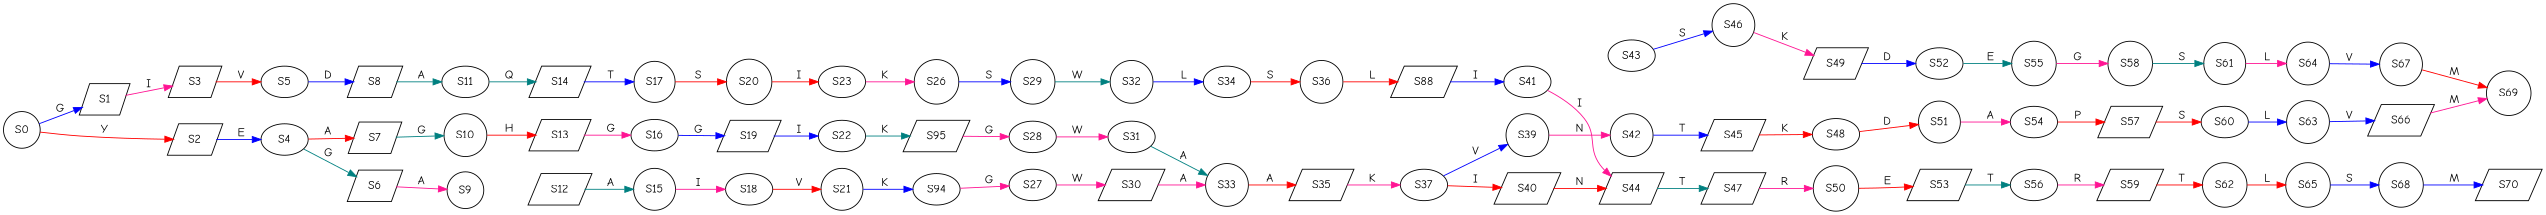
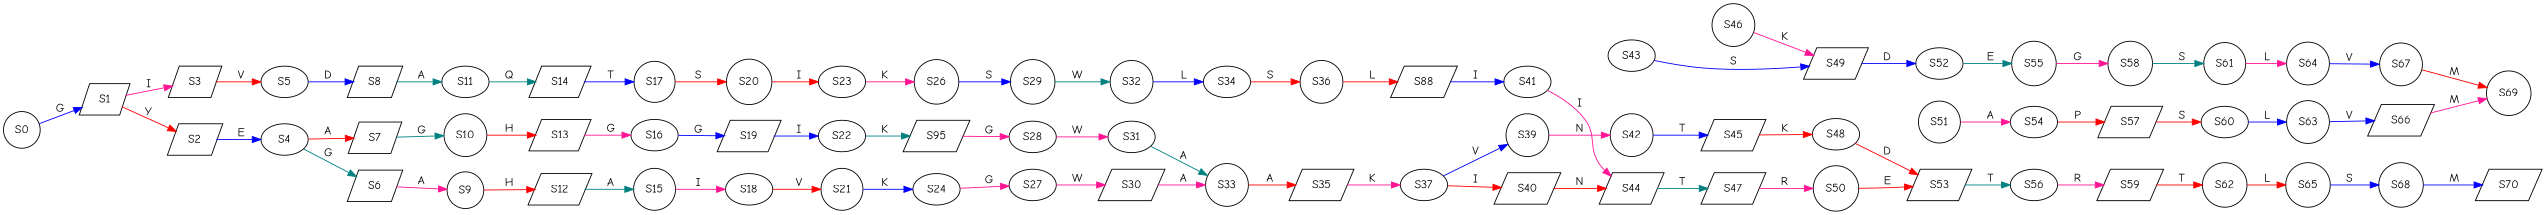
  strict digraph {
    fontname="Comic Neue"
    rankdir=LR
    node [fontname="Comic Neue" shape=circle]
    edge [color=red fontname="Comic Neue"]
    S1 [shape=parallelogram]
    S0
    S2 [shape=parallelogram]
    S3 [shape=parallelogram]
    S4 [shape=ellipse]
    S5 [shape=ellipse]
    S6 [shape=parallelogram]
    S7 [shape=parallelogram]
    S8 [shape=parallelogram]
    S9
    S10
    S11 [shape=ellipse]
    S12 [shape=parallelogram]
    S13 [shape=parallelogram]
    S14 [shape=parallelogram]
    S15
    S16 [shape=ellipse]
    S17
    S18 [shape=ellipse]
    S19 [shape=parallelogram]
    S20
    S21
    S22 [shape=ellipse]
    S23 [shape=ellipse]
-   S24 [shape=ellipse label=S94]
+   S24 [shape=ellipse]
    n26 [label=S95 shape=parallelogram]
    S26
    S27 [shape=ellipse]
    S28 [shape=ellipse]
    S29
    S30 [shape=parallelogram]
    S31 [shape=ellipse]
    S32
    S33
    S34 [shape=ellipse]
    S35 [shape=parallelogram]
    S36
    S37 [shape=ellipse]
    n39 [label=S88 shape=parallelogram]
    S39
    S40 [shape=parallelogram]
    S41 [shape=ellipse]
    S42
    S44 [shape=parallelogram]
    S45 [shape=parallelogram]
    S43 [shape=ellipse]
    S46
    S47 [shape=parallelogram]
    S48 [shape=ellipse]
    S49 [shape=parallelogram]
    S50
    S51
    S52 [shape=ellipse]
    S53 [shape=parallelogram]
    S54 [shape=ellipse]
    S55
    S56 [shape=ellipse]
    S57 [shape=parallelogram]
    S58
    S59 [shape=parallelogram]
    S60 [shape=ellipse]
    S61
    S62
    S63
    S64
    S65
    S66 [shape=parallelogram]
    S67
    S68
    S69
    S70 [shape=parallelogram]
-   S0 -> S2 [label=Y]
+   S1 -> S2 [label=Y]
    S1 -> S3 [color=deeppink label=I]
    S0 -> S1 [color=blue label=G]
    S2 -> S4 [color=blue label=E]
    S3 -> S5 [label=V]
    S4 -> S6 [color=teal label=G]
    S4 -> S7 [label=A]
    S5 -> S8 [color=blue label=D]
    S6 -> S9 [color=deeppink label=A]
    S7 -> S10 [color=teal label=G]
    S8 -> S11 [color=teal label=A]
+   S9 -> S12 [label=H]
    S10 -> S13 [label=H]
    S11 -> S14 [color=teal label=Q]
    S12 -> S15 [color=teal label=A]
    S13 -> S16 [color=deeppink label=G]
    S14 -> S17 [color=blue label=T]
    S15 -> S18 [color=deeppink label=I]
    S16 -> S19 [color=blue label=G]
    S17 -> S20 [label=S]
    S18 -> S21 [label=V]
    S19 -> S22 [color=blue label=I]
    S20 -> S23 [label=I]
    S21 -> S24 [color=blue label=K]
    S22 -> n26 [color=teal label=K]
    S23 -> S26 [color=deeppink label=K]
    S24 -> S27 [color=deeppink label=G]
    n26 -> S28 [color=deeppink label=G]
    S26 -> S29 [color=blue label=S]
    S27 -> S30 [color=deeppink label=W]
    S28 -> S31 [color=deeppink label=W]
    S29 -> S32 [color=teal label=W]
    S30 -> S33 [color=deeppink label=A]
    S31 -> S33 [color=teal label=A]
    S32 -> S34 [color=blue label=L]
    S33 -> S35 [label=A]
    S34 -> S36 [label=S]
    S35 -> S37 [color=deeppink label=K]
    S36 -> n39 [label=L]
    S37 -> S39 [color=blue label=V]
    S37 -> S40 [label=I]
    n39 -> S41 [color=blue label=I]
    S39 -> S42 [color=deeppink label=N]
    S40 -> S44 [label=N]
    S41 -> S44 [color=deeppink label=I]
    S42 -> S45 [color=blue label=T]
    S44 -> S47 [color=teal label=T]
    S45 -> S48 [label=K]
-   S43 -> S46 [color=blue label=S]
+   S43 -> S49 [color=blue label=S]
    S46 -> S49 [color=deeppink label=K]
    S47 -> S50 [color=deeppink label=R]
-   S48 -> S51 [label=D]
+   S48 -> S53 [label=D]
    S49 -> S52 [color=blue label=D]
    S50 -> S53 [label=E]
    S51 -> S54 [color=deeppink label=A]
    S52 -> S55 [color=teal label=E]
    S53 -> S56 [color=teal label=T]
    S54 -> S57 [label=P]
    S55 -> S58 [color=deeppink label=G]
    S56 -> S59 [color=deeppink label=R]
    S57 -> S60 [label=S]
    S58 -> S61 [color=teal label=S]
    S59 -> S62 [label=T]
    S60 -> S63 [color=blue label=L]
    S61 -> S64 [color=deeppink label=L]
    S62 -> S65 [label=L]
    S63 -> S66 [color=blue label=V]
    S64 -> S67 [color=blue label=V]
    S65 -> S68 [color=blue label=S]
    S66 -> S69 [color=deeppink label=M]
    S67 -> S69 [label=M]
    S68 -> S70 [color=blue label=M]
  }
